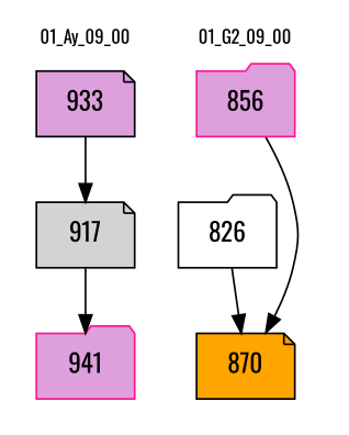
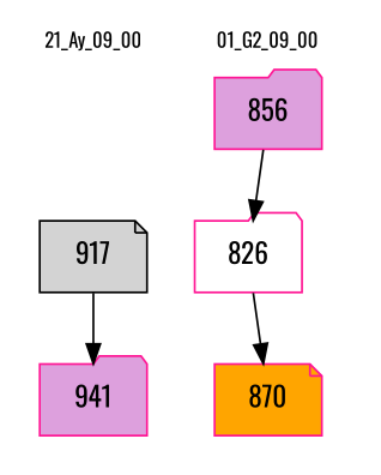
  digraph {
    fontname=Oswald
    node [color=deeppink fillcolor=plum fontname=Oswald shape=note style=filled]
    edge [color=black fontname=Oswald]
-   n1 [color=black label=933]
    n2 [color=black fillcolor=lightgrey label=917]
    n3 [label=941 shape=folder]
    n4 [label=856 shape=folder]
-   n5 [color=black fillcolor=white label=826 shape=folder]
-   n6 [color=black fillcolor=orange label=870]
+   n5 [fillcolor=white label=826 shape=folder]
+   n6 [fillcolor=orange label=870]
    subgraph cluster_1 {
      color=white
      fontsize=10
-     label="01_Ay_09_00"
-     n1
+     label="21_Ay_09_00"
      n2
      n3
    }
    subgraph cluster_2 {
      color=white
      fontsize=10
      label="01_G2_09_00"
      n4
      n5
      n6
    }
-   n1 -> n2
    n2 -> n3
-   n4 -> n6
+   n4 -> n5
    n5 -> n6
  }
